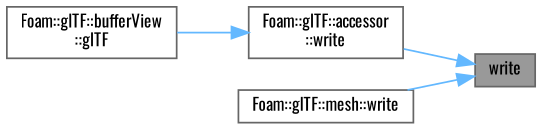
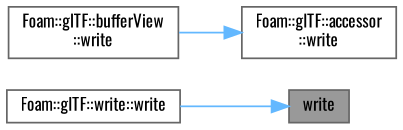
  digraph {
    fontname=Oswald
    rankdir=RL
    node [color=grey40 fillcolor=white fontname=Oswald fontsize=10 shape=box style=filled]
    edge [color=steelblue1 dir=back fontname=Oswald fontsize=10 labelfontname=Helvetica labelfontsize=10 style=solid]
    n1 [color=gray40 fillcolor=grey60 fontcolor=black height=0.2 label=write width=0.4]
    n2 [height=0.2 label="Foam::glTF::accessor\l::write" width=0.4]
-   n3 [height=0.2 label="Foam::glTF::mesh::write" width=0.4]
-   n4 [height=0.2 label="Foam::glTF::bufferView\l::glTF" width=0.4]
-   n1 -> n2
+   n3 [height=0.2 label="Foam::glTF::write::write" width=0.4]
+   n4 [height=0.2 label="Foam::glTF::bufferView\l::write" width=0.4]
    n1 -> n3
    n2 -> n4
  }
